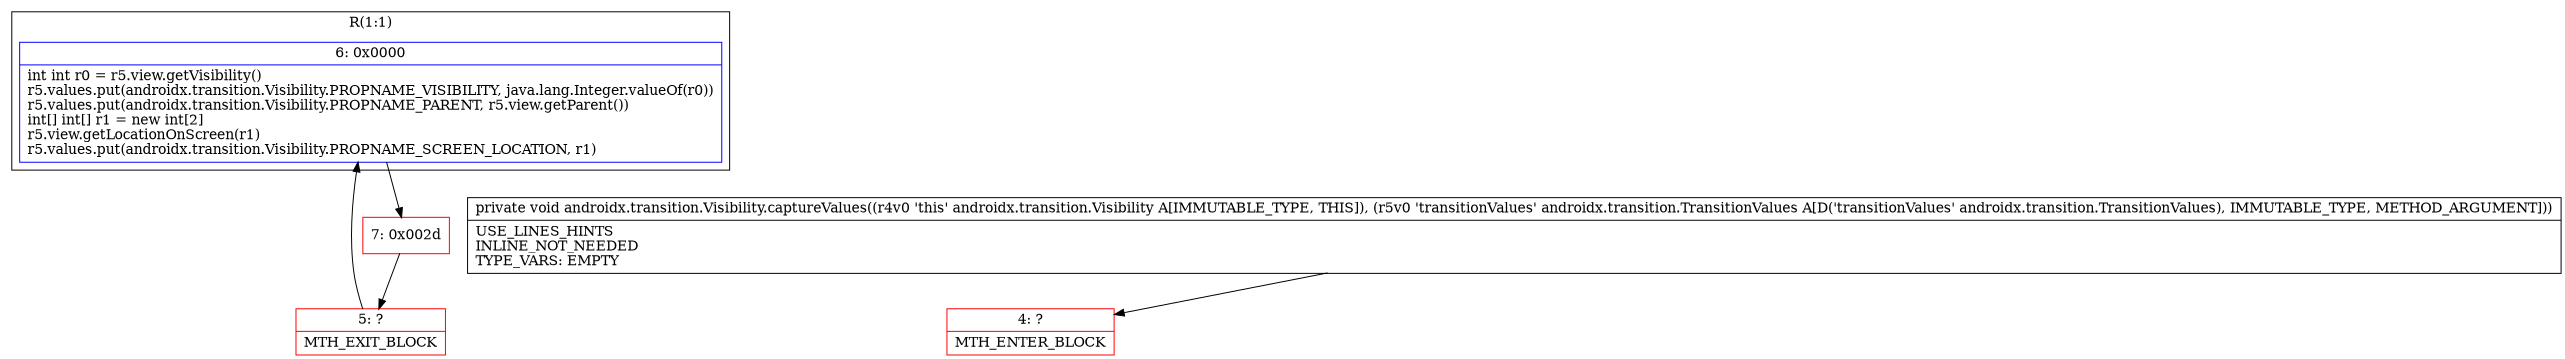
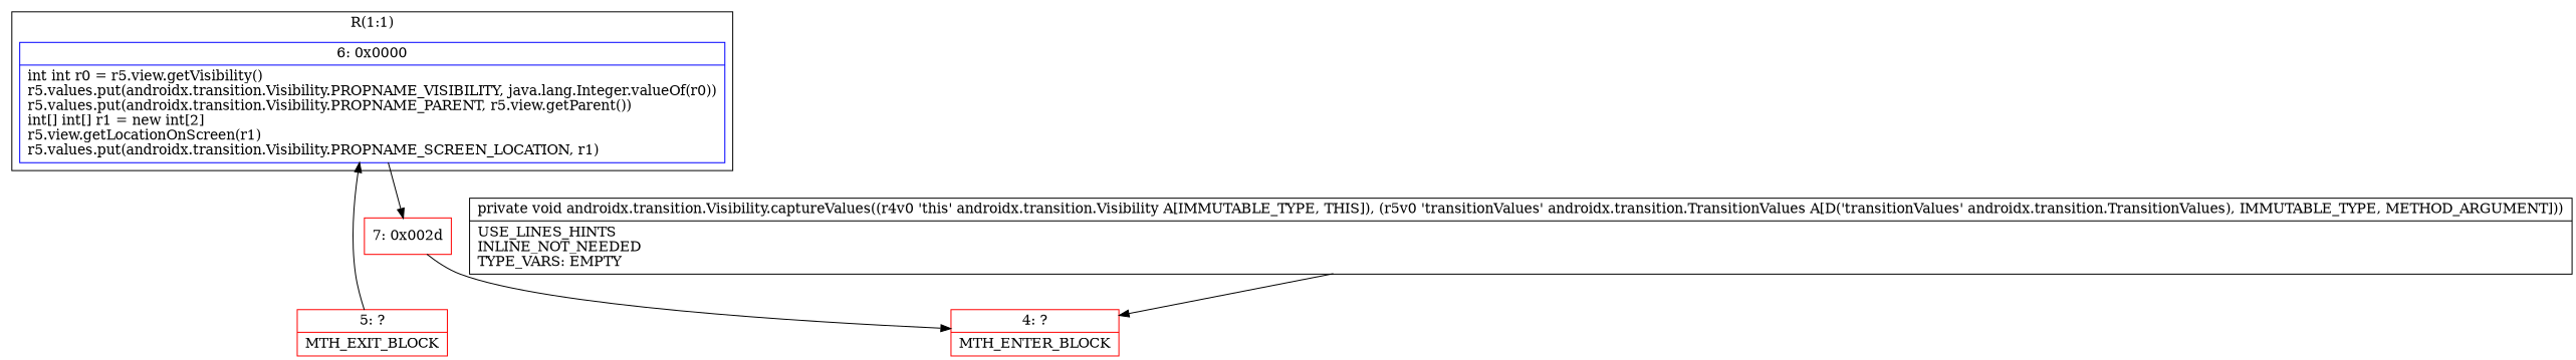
  digraph {
    node [color=red shape=record]
    n1 [color=blue label="{6\:\ 0x0000|int int r0 = r5.view.getVisibility()\lr5.values.put(androidx.transition.Visibility.PROPNAME_VISIBILITY, java.lang.Integer.valueOf(r0))\lr5.values.put(androidx.transition.Visibility.PROPNAME_PARENT, r5.view.getParent())\lint[] int[] r1 = new int[2]\lr5.view.getLocationOnScreen(r1)\lr5.values.put(androidx.transition.Visibility.PROPNAME_SCREEN_LOCATION, r1)\l}"]
    n2 [label="{7\:\ 0x002d}"]
    n3 [label="{5\:\ ?|MTH_EXIT_BLOCK\l}"]
    n4 [label="{4\:\ ?|MTH_ENTER_BLOCK\l}"]
    n5 [label="{private void androidx.transition.Visibility.captureValues((r4v0 'this' androidx.transition.Visibility A[IMMUTABLE_TYPE, THIS]), (r5v0 'transitionValues' androidx.transition.TransitionValues A[D('transitionValues' androidx.transition.TransitionValues), IMMUTABLE_TYPE, METHOD_ARGUMENT]))  | USE_LINES_HINTS\lINLINE_NOT_NEEDED\lTYPE_VARS: EMPTY\l}" color=""]
    subgraph cluster_1 {
      label="R(1:1)"
      n1
    }
    n1 -> n2
-   n2 -> n3
+   n2 -> n4
    n3 -> n1
    n5 -> n4
  }
